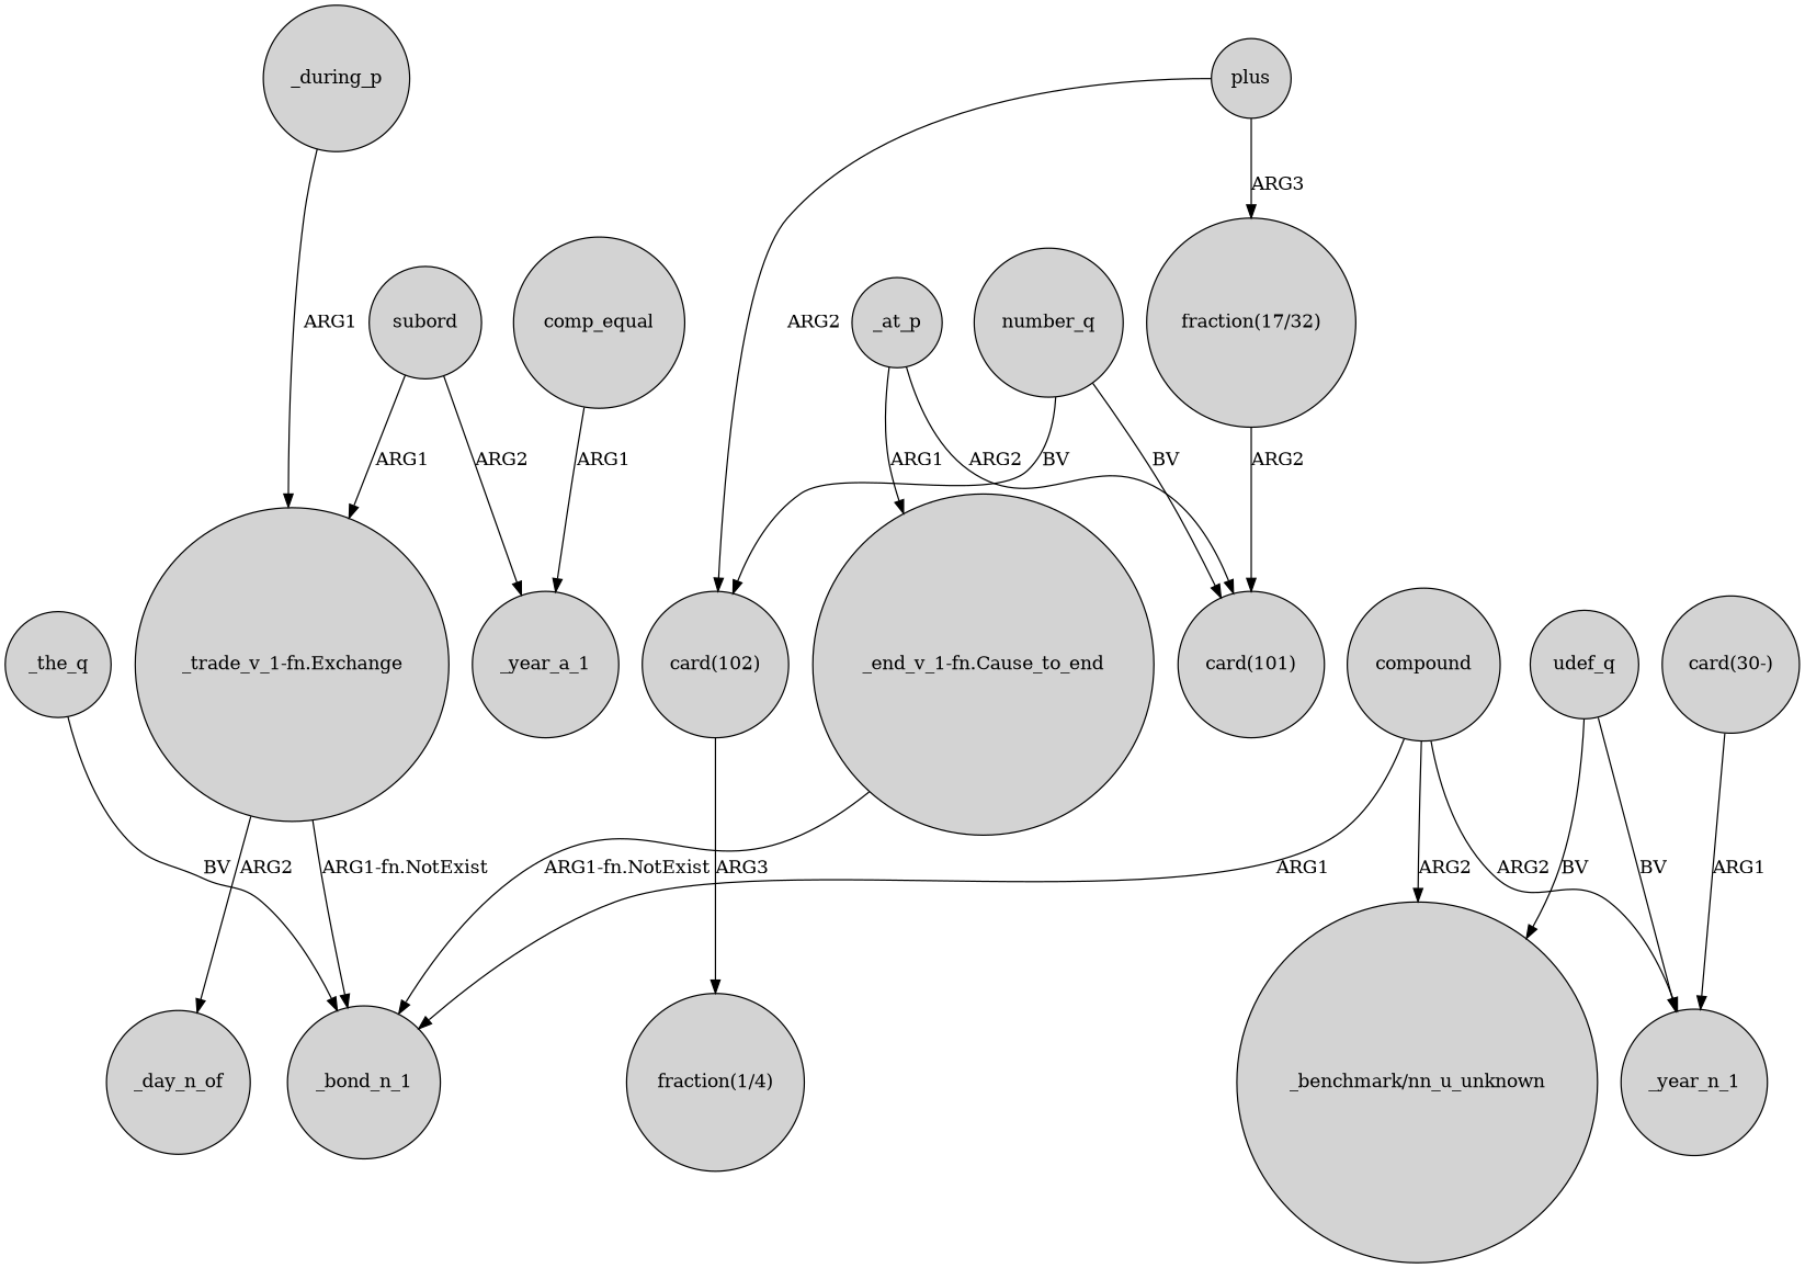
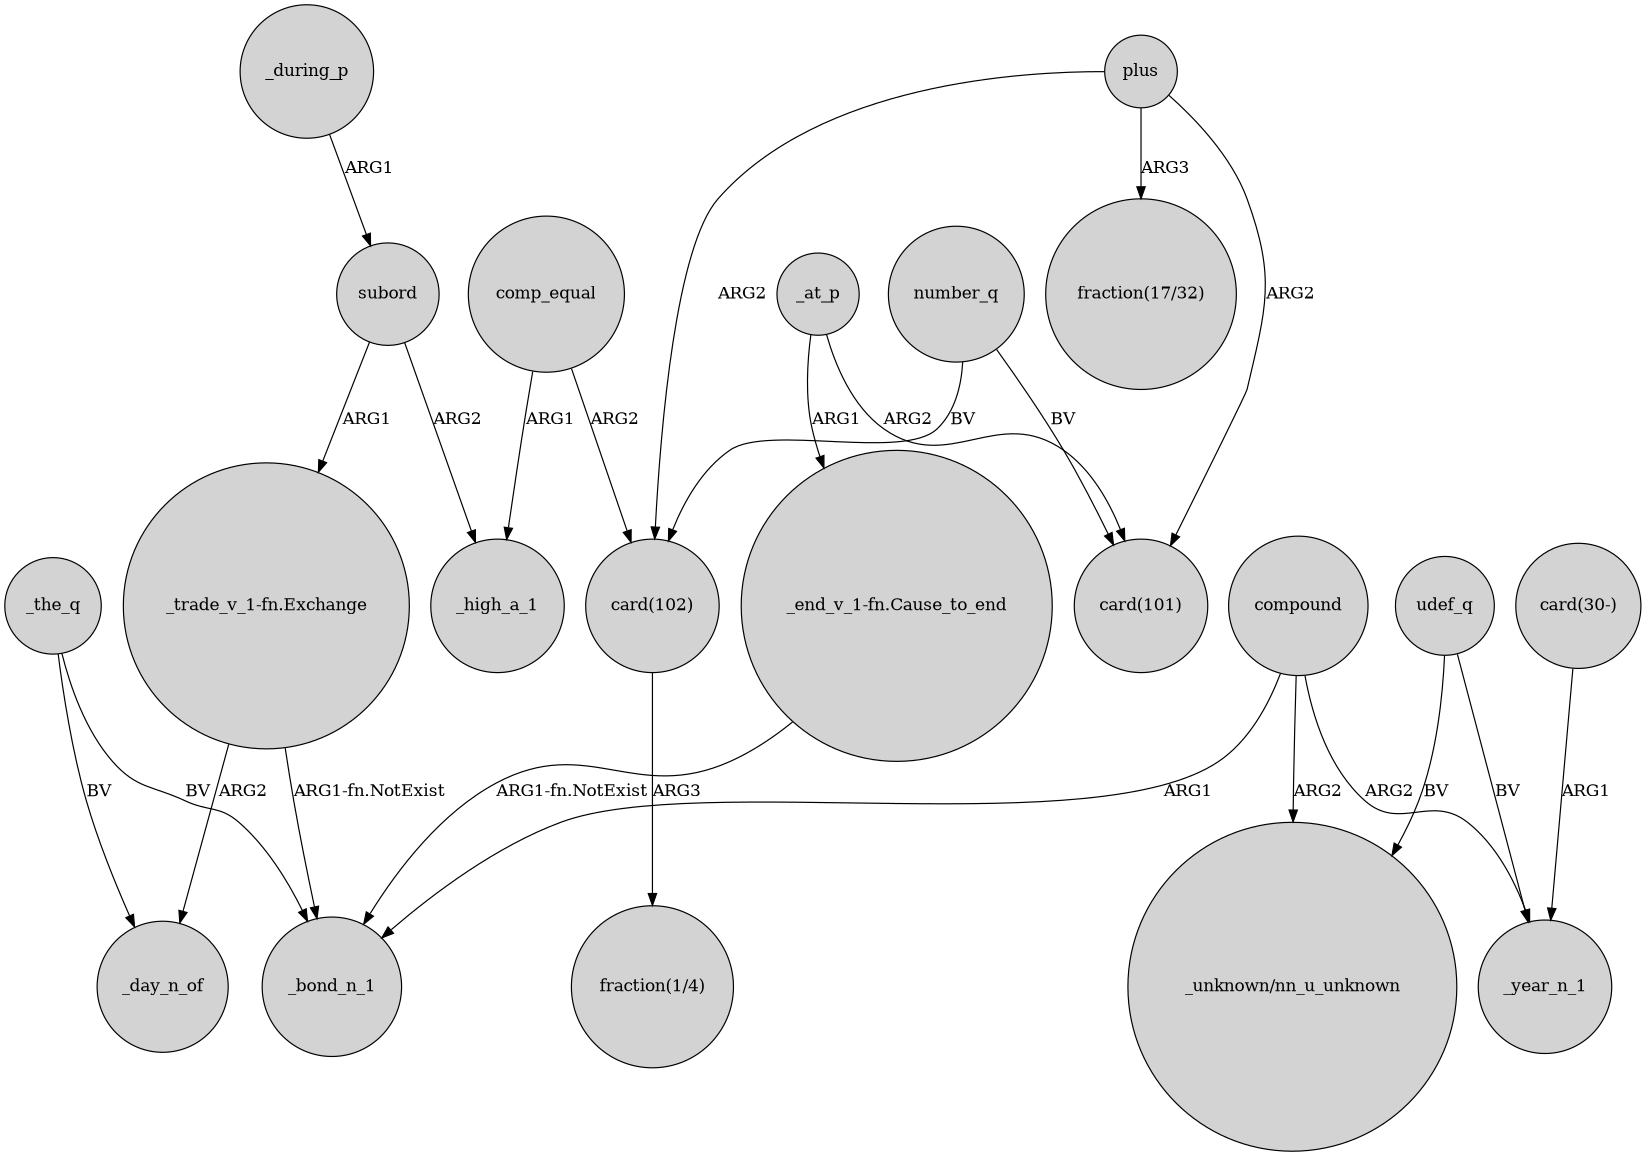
  digraph {
    node [shape=circle style=filled]
    _during_p
    "_trade_v_1-fn.Exchange"
    _day_n_of
    _bond_n_1
    plus
    "card(102)"
    "card(101)"
    "fraction(17/32)"
    "fraction(1/4)"
    "_end_v_1-fn.Cause_to_end"
    compound
    _year_n_1
-   "_benchmark/nn_u_unknown"
+   "_benchmark/nn_u_unknown" [label="_unknown/nn_u_unknown"]
    "card(30-)"
    comp_equal
-   _high_a_1 [label=_year_a_1]
+   _high_a_1
    udef_q
    number_q
    _the_q
    subord
    _at_p
-   _during_p -> "_trade_v_1-fn.Exchange" [label=ARG1]
+   _during_p -> subord [label=ARG1]
    "_trade_v_1-fn.Exchange" -> _day_n_of [label=ARG2]
    "_trade_v_1-fn.Exchange" -> _bond_n_1 [label="ARG1-fn.NotExist"]
    plus -> "card(102)" [label=ARG2]
-   "fraction(17/32)" -> "card(101)" [label=ARG2]
+   plus -> "card(101)" [label=ARG2]
    plus -> "fraction(17/32)" [label=ARG3]
    "card(102)" -> "fraction(1/4)" [label=ARG3]
    "_end_v_1-fn.Cause_to_end" -> _bond_n_1 [label="ARG1-fn.NotExist"]
    compound -> _bond_n_1 [label=ARG1]
    compound -> _year_n_1 [label=ARG2]
    compound -> "_benchmark/nn_u_unknown" [label=ARG2]
    "card(30-)" -> _year_n_1 [label=ARG1]
+   comp_equal -> "card(102)" [label=ARG2]
    comp_equal -> _high_a_1 [label=ARG1]
    udef_q -> _year_n_1 [label=BV]
    udef_q -> "_benchmark/nn_u_unknown" [label=BV]
    number_q -> "card(102)" [label=BV]
    number_q -> "card(101)" [label=BV]
+   _the_q -> _day_n_of [label=BV]
    _the_q -> _bond_n_1 [label=BV]
    subord -> "_trade_v_1-fn.Exchange" [label=ARG1]
    subord -> _high_a_1 [label=ARG2]
    _at_p -> "card(101)" [label=ARG2]
    _at_p -> "_end_v_1-fn.Cause_to_end" [label=ARG1]
  }
